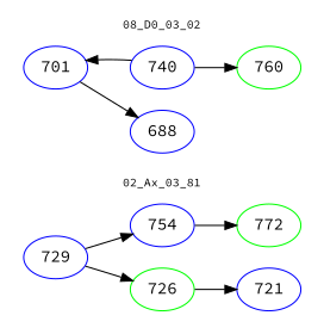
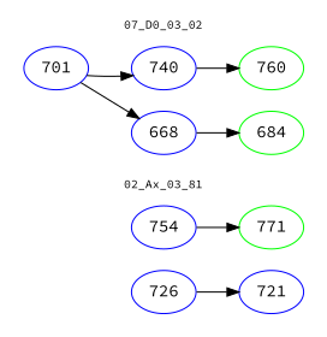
  digraph {
    fontname="Source Code Pro"
    rankdir=LR
    node [color=blue fontname="Source Code Pro"]
    edge [color=black fontname="Source Code Pro"]
-   n1 [label=729]
-   n2 [color=green label=726]
+   n2 [label=726]
    n3 [label=754]
    n4 [label=721]
-   n5 [color=green label=772]
+   n5 [color=green label=771]
    n6 [label=701]
-   n7 [label=688]
+   n7 [label=668]
    n8 [label=740]
+   n9 [color=green label=684]
    n10 [color=green label=760]
    subgraph cluster_1 {
      color=white
      fontsize=10
      label="02_Ax_03_81"
-     n1
      n2
      n3
      n4
      n5
    }
    subgraph cluster_2 {
      color=white
      fontsize=10
-     label="08_D0_03_02"
+     label="07_D0_03_02"
      n6
      n7
      n8
+     n9
      n10
    }
-   n1 -> n2
-   n1 -> n3
    n2 -> n4
    n3 -> n5
    n6 -> n7
-   n8 -> n6
+   n6 -> n8
+   n7 -> n9
    n8 -> n10
  }
